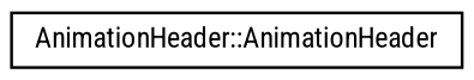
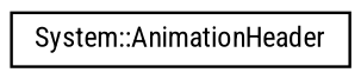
  digraph {
    rankdir=LR
    fontname="Roboto Condensed"
-   n1 [color=black fillcolor=white fontname="Roboto Condensed" fontsize=10 height=0.2 label="AnimationHeader::AnimationHeader" shape=record style=filled width=0.4]
+   n1 [color=black fillcolor=white fontname="Roboto Condensed" fontsize=10 height=0.2 label="System::AnimationHeader" shape=record style=filled width=0.4]
  }
